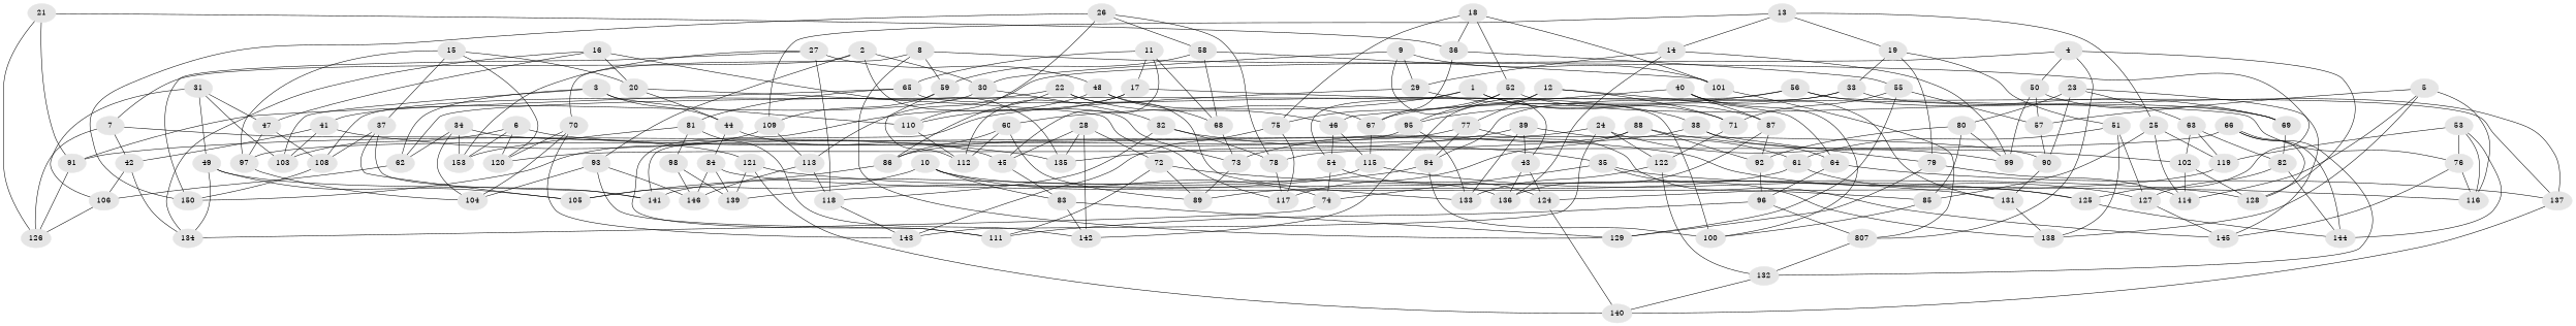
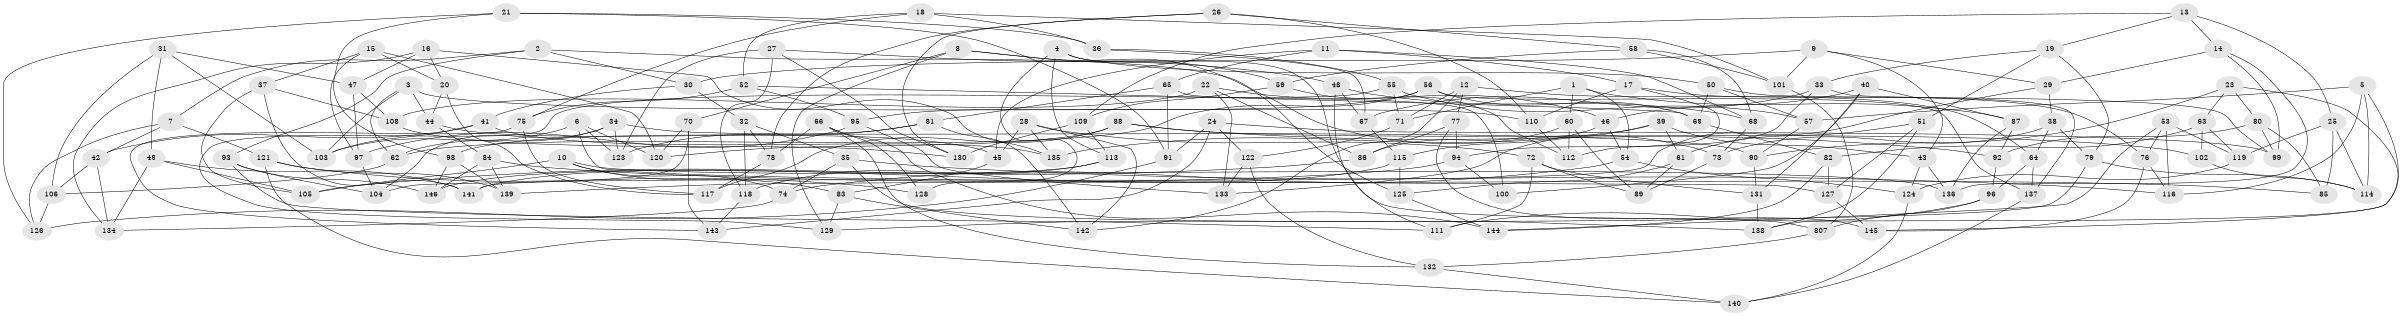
  graph {
    node [color=gray90 style=filled]
    1
    54
    60
    71
    87
    74
    124
    112
    86
    89
    122
    136
    92
    2
    7
    30
    73
    93
    42
    121
    126
    32
    41
    104
    111
    146
    3
    44
    62
    103
    110
    45
    84
    106
    4
    50
    n37 [label=807]
    113
    128
    57
    99
    69
    132
    118
    5
    114
    116
    138
    90
    6
    120
-   123 [label=153]
+   123
    127
    145
    134
    139
    140
    8
    59
    70
    125
    129
    109
    143
    144
    9
    29
    43
    101
    38
    141
    10
    83
    105
    142
    11
    17
    65
    68
    76
    91
    100
    81
    12
    64
    77
    137
    96
    94
    13
    14
    19
    25
    33
    51
    79
    85
    119
-   130 [label=150]
+   130
    15
    20
    37
    97
    117
    108
    16
    47
    135
    18
    36
    52
    75
    67
    55
    95
    61
    21
    98
    22
    46
    133
    115
    23
    63
    80
    82
    102
    131
    24
    26
    58
    78
    27
    48
    28
    72
    35
    31
    49
    34
    39
    40
    53
    56
    66
    88
    1 -- 54
    1 -- 60
    1 -- 71
    1 -- 87
    54 -- 74
    54 -- 124
    60 -- 112
    60 -- 86
    60 -- 89
    71 -- 122
    87 -- 136
    87 -- 92
    74 -- 134
    124 -- 140
    86 -- 105
    122 -- 132
    122 -- 133
    92 -- 96
    2 -- 7
    2 -- 30
    2 -- 73
    2 -- 93
    7 -- 42
    7 -- 121
    7 -- 126
    30 -- 32
    30 -- 41
    73 -- 89
    93 -- 104
    93 -- 111
    93 -- 146
    42 -- 106
    42 -- 134
    121 -- 128
    121 -- 139
    121 -- 140
    32 -- 118
    32 -- 78
    32 -- 35
    41 -- 42
    41 -- 103
    41 -- 135
    3 -- 44
    3 -- 62
    3 -- 103
    3 -- 110
    44 -- 45
    44 -- 84
    62 -- 106
    110 -- 112
    45 -- 83
    84 -- 146
    84 -- 139
    84 -- 85
    106 -- 126
    4 -- 50
    4 -- n37
    4 -- 113
    4 -- 128
    50 -- 57
    50 -- 99
    50 -- 69
    n37 -- 132
    113 -- 146
    113 -- 118
    57 -- 90
    69 -- 82
    132 -- 140
    118 -- 143
    5 -- 57
    5 -- 114
    5 -- 116
    5 -- 138
    90 -- 131
    6 -- 103
    6 -- 120
    6 -- 123
    6 -- 127
    127 -- 145
    8 -- 59
    8 -- 70
    8 -- 125
    8 -- 129
    59 -- 112
    59 -- 109
    70 -- 104
    70 -- 120
    70 -- 143
    125 -- 144
    109 -- 113
    109 -- 130
    9 -- 30
    9 -- 29
    9 -- 43
    9 -- 101
    29 -- 38
    29 -- 141
    43 -- 124
    43 -- 136
    101 -- n37
    38 -- 73
    38 -- 64
    38 -- 79
    10 -- 74
    10 -- 136
    10 -- 83
    10 -- 105
    83 -- 129
    83 -- 142
    11 -- 45
    11 -- 17
    11 -- 65
    11 -- 68
    17 -- 112
    17 -- 110
    17 -- 76
    65 -- 91
    65 -- 100
    65 -- 81
    68 -- 73
    76 -- 116
    76 -- 145
    91 -- 126
    81 -- 123
    81 -- 142
    81 -- 98
    12 -- 71
    12 -- 142
    12 -- 64
    12 -- 77
    64 -- 137
    64 -- 96
    77 -- 86
    77 -- 145
    77 -- 94
    137 -- 140
    96 -- 111
    96 -- n37
    94 -- 139
    94 -- 100
    13 -- 109
    13 -- 14
    13 -- 19
    13 -- 25
    14 -- 136
    14 -- 99
    14 -- 29
    19 -- 33
    19 -- 51
    19 -- 79
    25 -- 114
    25 -- 85
    25 -- 119
    33 -- 137
    33 -- 94
    33 -- 67
    51 -- 138
    51 -- 127
    51 -- 61
    79 -- 114
    79 -- 129
-   85 -- 100
    119 -- 124
    15 -- 120
    15 -- 20
    15 -- 37
    15 -- 97
    20 -- 44
    20 -- 117
    37 -- 141
    37 -- 105
    37 -- 108
    97 -- 104
    108 -- 130
    16 -- 134
    16 -- 20
    16 -- 47
    16 -- 135
    47 -- 97
    47 -- 108
    18 -- 101
    18 -- 36
    18 -- 52
    18 -- 75
    36 -- 67
    36 -- 55
    52 -- 69
    52 -- 75
    52 -- 95
    75 -- 143
    75 -- 117
    67 -- 115
    55 -- 71
    55 -- 57
    55 -- 129
    95 -- 97
    95 -- 133
    61 -- 89
    61 -- 125
    21 -- 126
    21 -- 91
    21 -- 36
+   21 -- 98
    98 -- 146
    98 -- 139
    22 -- 86
    22 -- 108
    22 -- 46
    22 -- 133
    46 -- 54
    46 -- 115
    115 -- 125
    115 -- 141
    23 -- 90
    23 -- 145
    23 -- 63
    23 -- 80
    63 -- 119
    63 -- 82
    63 -- 102
    80 -- 92
    80 -- 99
    80 -- 85
    82 -- 127
    82 -- 144
-   102 -- 128
    102 -- 114
    131 -- 138
    24 -- 122
    24 -- 99
    24 -- 143
    24 -- 91
    26 -- 110
    26 -- 130
    26 -- 58
    26 -- 78
    58 -- 59
    58 -- 101
    58 -- 68
    78 -- 117
    27 -- 118
    27 -- 123
    27 -- 130
    27 -- 48
    48 -- 111
    48 -- 68
    48 -- 67
    28 -- 45
    28 -- 142
    28 -- 135
    28 -- 72
    72 -- 89
    72 -- 111
    72 -- 131
    35 -- 74
    35 -- 116
    35 -- 138
    31 -- 103
    31 -- 106
    31 -- 47
    31 -- 49
    49 -- 134
    49 -- 141
    49 -- 105
    34 -- 104
    34 -- 62
    34 -- 90
    34 -- 123
    39 -- 43
    39 -- 135
    39 -- 61
    39 -- 133
    40 -- 87
    40 -- 100
    40 -- 46
    40 -- 131
    53 -- 116
    53 -- 144
    53 -- 76
    53 -- 119
    56 -- 62
    56 -- 69
    56 -- 137
    56 -- 95
    66 -- 128
    66 -- 132
    66 -- 144
    66 -- 78
    88 -- 92
    88 -- 120
    88 -- 117
    88 -- 102
  }
